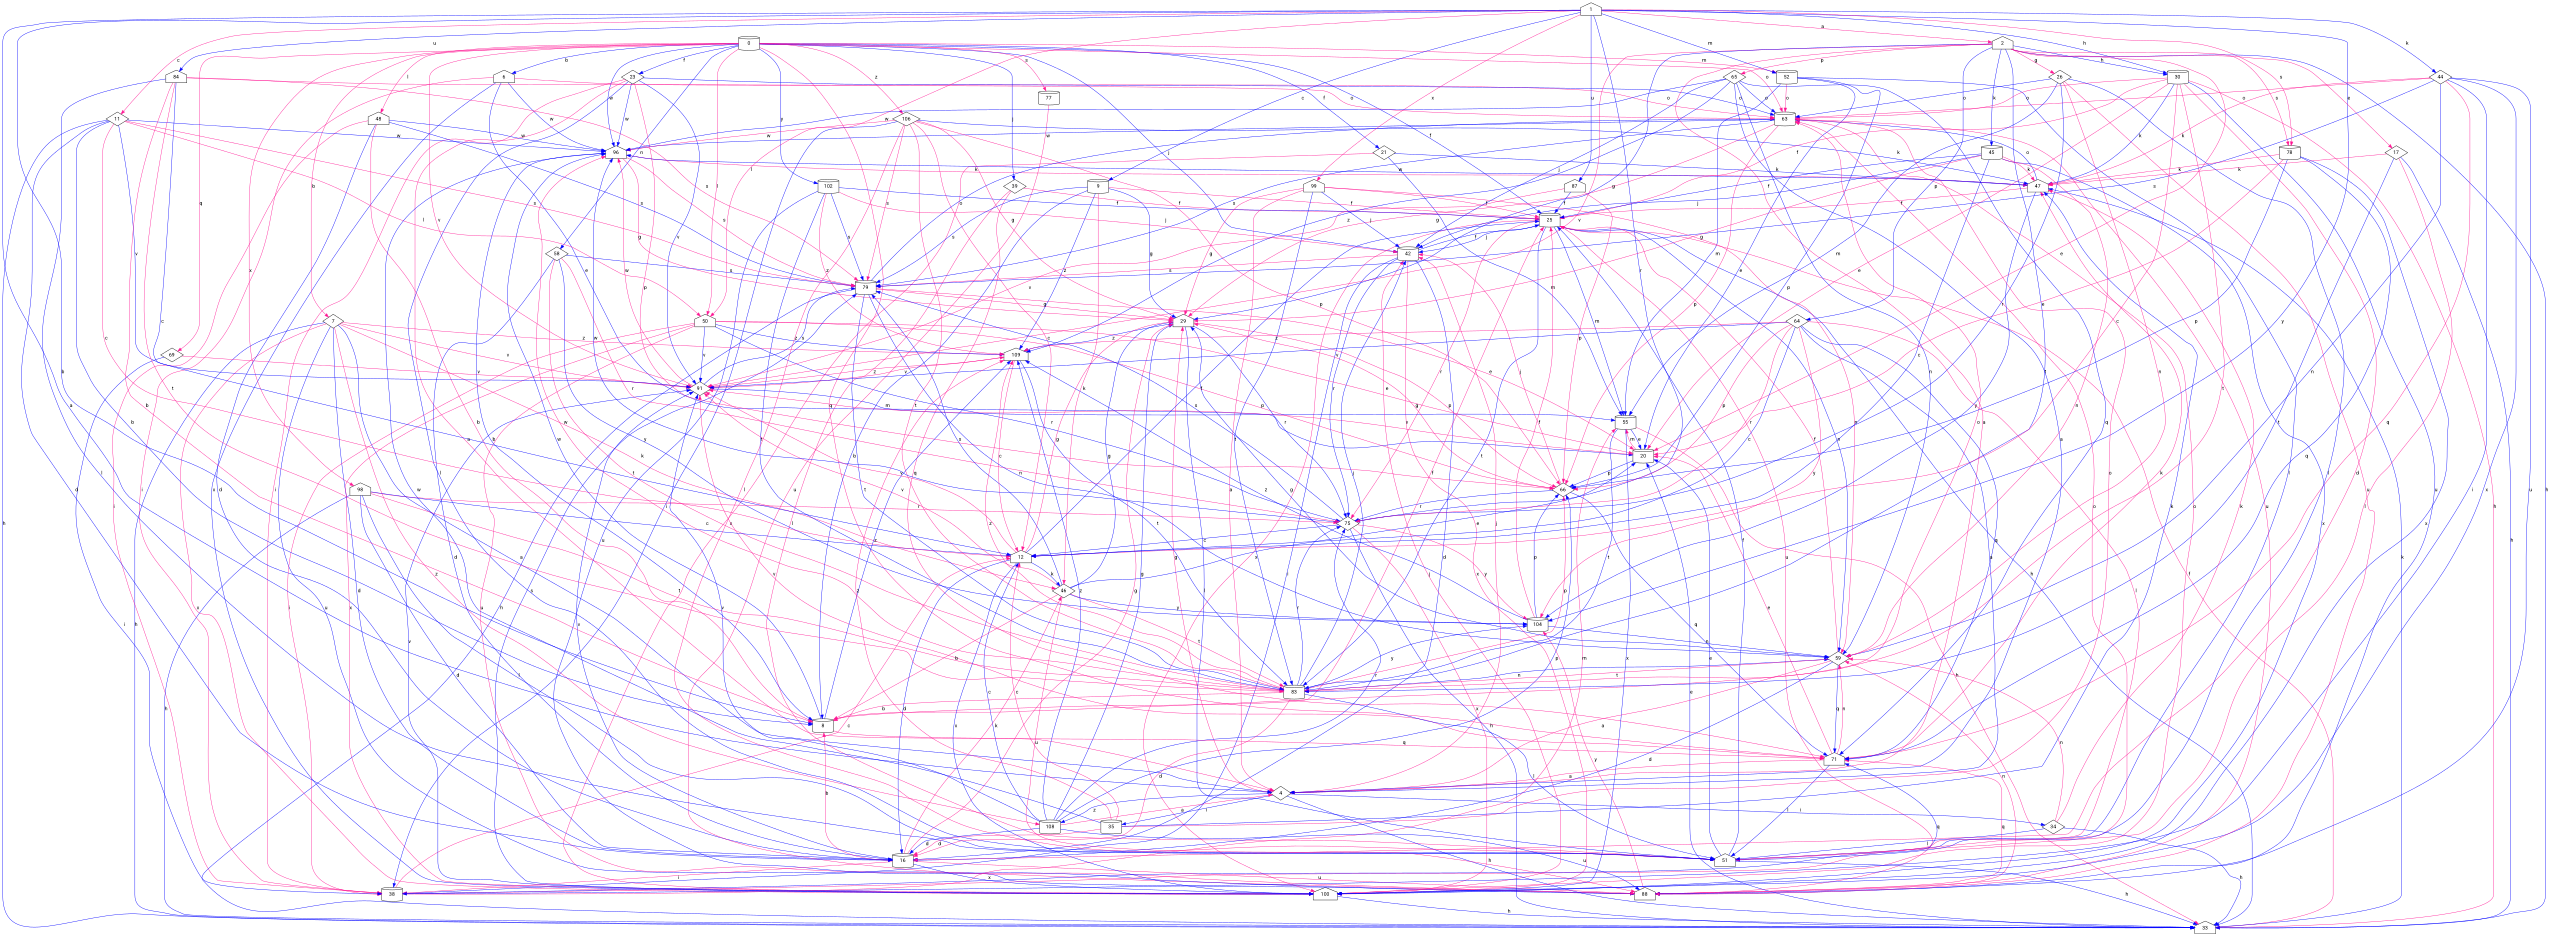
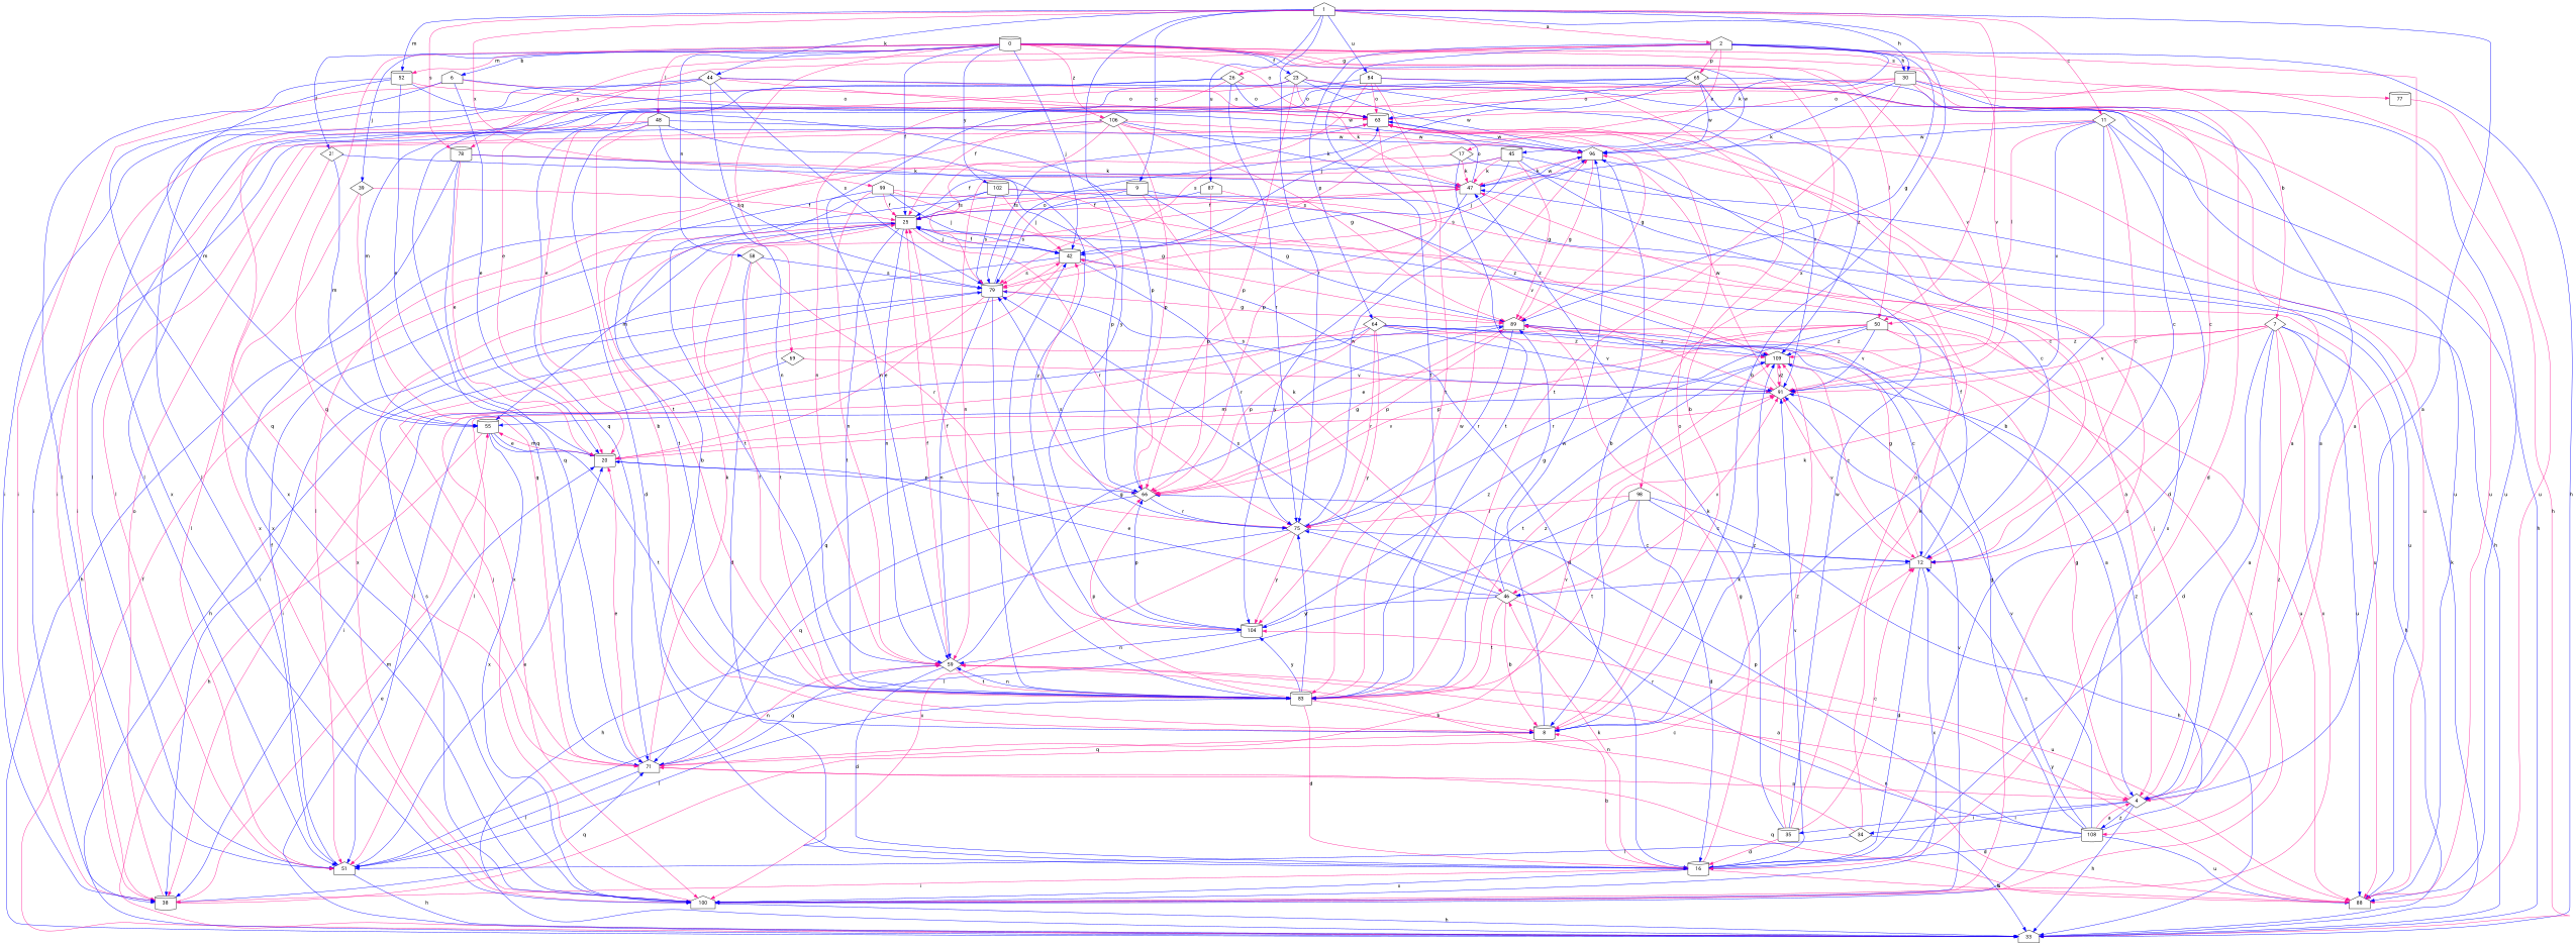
  strict digraph {
    fontname=Roboto
    node [fontname=Roboto shape=cylinder]
    edge [color=blue fontname=Roboto]
    6 [shape=house]
    0
    7 [shape=diamond]
    21 [shape=diamond]
    23 [shape=diamond]
    25
    39 [shape=diamond]
    42
    48 [shape=house]
    50 [shape=house]
    52
    58 [shape=diamond]
    63
    69 [shape=diamond]
    71 [shape=house]
    77
    91 [shape=diamond]
    96 [shape=house]
    98 [shape=house]
    102
    106 [shape=diamond]
    20
    38
    100 [shape=house]
    4 [shape=diamond]
    33 [shape=house]
    108
    16
    46 [shape=diamond]
    88 [shape=house]
    109 [shape=house]
    47 [shape=house]
    55
    51 [shape=house]
    66 [shape=diamond]
    75 [shape=diamond]
    83
    59 [shape=diamond]
    79
    8
    104
-   29 [shape=house]
+   29 [shape=house label=89]
    12 [shape=house]
    1 [shape=house]
    2 [shape=house]
    9
    11 [shape=diamond]
    30
    44 [shape=diamond]
    78
    84 [shape=house]
    87 [shape=house]
    99 [shape=house]
    17 [shape=diamond]
    26 [shape=diamond]
    45
    64 [shape=diamond]
    65 [shape=diamond]
    34 [shape=diamond]
    35
    6 -> 63 [color=deeppink label=o]
    6 -> 96 [label=w]
    6 -> 20 [label=e]
    6 -> 38 [color=deeppink label=i]
    6 -> 100 [label=x]
    0 -> 6 [label=b]
    0 -> 7 [color=deeppink label=b]
    0 -> 21 [label=f]
    0 -> 23 [label=f]
    0 -> 25 [label=f]
    0 -> 39 [label=j]
    0 -> 42 [label=j]
    0 -> 48 [color=deeppink label=l]
    0 -> 50 [color=deeppink label=l]
    0 -> 52 [color=deeppink label=m]
    0 -> 58 [label=n]
    0 -> 63 [color=deeppink label=o]
    0 -> 69 [color=deeppink label=q]
    0 -> 71 [color=deeppink label=q]
    0 -> 77 [color=deeppink label=s]
    0 -> 91 [color=deeppink label=v]
    0 -> 96 [label=w]
    0 -> 98 [color=deeppink label=x]
    0 -> 102 [label=y]
    0 -> 106 [color=deeppink label=z]
    7 -> 91 [color=deeppink label=v]
    7 -> 100 [color=deeppink label=x]
    7 -> 4 [label=a]
    7 -> 33 [label=h]
    7 -> 108 [color=deeppink label=z]
    7 -> 16 [label=d]
    7 -> 46 [color=deeppink label=k]
    7 -> 88 [label=u]
    7 -> 109 [color=deeppink label=z]
    21 -> 100 [color=deeppink label=x]
    21 -> 47 [label=k]
    21 -> 55 [label=m]
-   23 -> 63 [label=o]
+   23 -> 63 [color=deeppink label=o]
    23 -> 91 [label=v]
    23 -> 96 [label=w]
    23 -> 38 [color=deeppink label=i]
    23 -> 4 [color=deeppink label=a]
    23 -> 51 [label=l]
    23 -> 66 [color=deeppink label=p]
    25 -> 42 [label=j]
    25 -> 100 [color=deeppink label=x]
    25 -> 33 [label=h]
    25 -> 88 [color=deeppink label=u]
    25 -> 55 [label=m]
    25 -> 75 [color=deeppink label=r]
    25 -> 83 [label=t]
    25 -> 59 [label=n]
    39 -> 25 [color=deeppink label=f]
    39 -> 71 [color=deeppink label=q]
    39 -> 51 [color=deeppink label=l]
    42 -> 25 [label=f]
    42 -> 38 [label=i]
    42 -> 100 [color=deeppink label=x]
    42 -> 16 [label=d]
    42 -> 75 [label=r]
    42 -> 79 [color=deeppink label=s]
+   48 -> 71 [label=q]
    48 -> 96 [label=w]
    48 -> 38 [color=deeppink label=i]
    48 -> 16 [label=d]
    48 -> 79 [label=s]
    48 -> 8 [color=deeppink label=b]
-   58 -> 104 [label=y]
+   48 -> 104 [label=y]
    50 -> 91 [label=v]
    50 -> 20 [color=deeppink label=e]
    50 -> 38 [color=deeppink label=i]
    50 -> 100 [color=deeppink label=x]
    50 -> 88 [color=deeppink label=u]
    50 -> 109 [label=z]
    50 -> 66 [color=deeppink label=p]
    50 -> 75 [label=r]
    52 -> 63 [color=deeppink label=o]
    52 -> 20 [label=e]
    52 -> 55 [label=m]
    52 -> 51 [label=l]
    52 -> 66 [label=p]
    58 -> 16 [label=d]
    58 -> 75 [color=deeppink label=r]
    58 -> 83 [color=deeppink label=t]
    58 -> 79 [label=s]
    63 -> 96 [label=w]
    63 -> 88 [color=deeppink label=u]
    63 -> 66 [color=deeppink label=p]
    63 -> 79 [label=s]
    63 -> 29 [color=deeppink label=g]
    69 -> 91 [color=deeppink label=v]
    69 -> 38 [label=i]
    71 -> 91 [color=deeppink label=v]
    71 -> 20 [color=deeppink label=e]
    71 -> 4 [color=deeppink label=a]
    71 -> 47 [color=deeppink label=k]
    71 -> 51 [label=l]
    71 -> 59 [color=deeppink label=n]
    77 -> 88 [color=deeppink label=u]
    91 -> 96 [color=deeppink label=w]
    91 -> 109 [color=deeppink label=z]
    91 -> 55 [label=m]
    91 -> 79 [label=s]
    96 -> 47 [color=deeppink label=k]
    96 -> 79 [color=deeppink label=s]
    96 -> 8 [label=b]
    96 -> 29 [color=deeppink label=g]
    98 -> 33 [label=h]
    98 -> 16 [label=d]
    98 -> 51 [label=l]
    98 -> 75 [color=deeppink label=r]
    98 -> 83 [color=deeppink label=t]
    98 -> 12 [label=c]
    102 -> 25 [label=f]
    102 -> 42 [color=deeppink label=j]
    102 -> 88 [label=u]
    102 -> 109 [color=deeppink label=z]
    102 -> 83 [label=t]
    102 -> 79 [label=s]
    106 -> 96 [color=deeppink label=w]
    106 -> 38 [label=i]
    106 -> 47 [label=k]
    106 -> 51 [color=deeppink label=l]
    106 -> 66 [color=deeppink label=p]
    106 -> 83 [color=deeppink label=t]
    106 -> 79 [color=deeppink label=s]
    106 -> 29 [color=deeppink label=g]
    106 -> 12 [color=deeppink label=c]
    20 -> 91 [color=deeppink label=v]
    20 -> 55 [color=deeppink label=m]
    20 -> 66 [label=p]
    38 -> 63 [color=deeppink label=o]
    38 -> 71 [label=q]
    38 -> 55 [color=deeppink label=m]
    38 -> 12 [color=deeppink label=c]
    100 -> 42 [color=deeppink label=j]
    100 -> 63 [color=deeppink label=o]
    100 -> 91 [label=v]
    100 -> 33 [label=h]
    100 -> 79 [label=s]
    4 -> 42 [color=deeppink label=j]
    4 -> 33 [label=h]
    4 -> 108 [label=z]
    4 -> 29 [color=deeppink label=g]
    4 -> 34 [label=i]
    4 -> 35 [label=i]
    33 -> 25 [color=deeppink label=f]
    33 -> 20 [label=e]
    33 -> 47 [label=k]
    108 -> 91 [label=v]
    108 -> 4 [color=deeppink label=a]
    108 -> 16 [label=d]
    108 -> 88 [label=u]
    108 -> 109 [label=z]
    108 -> 66 [label=p]
    108 -> 75 [label=r]
    108 -> 29 [label=g]
    108 -> 12 [label=c]
    16 -> 91 [label=v]
    16 -> 38 [color=deeppink label=i]
    16 -> 100 [label=x]
    16 -> 46 [color=deeppink label=k]
    16 -> 88 [color=deeppink label=u]
    16 -> 8 [color=deeppink label=b]
    16 -> 29 [color=deeppink label=g]
    46 -> 91 [color=deeppink label=v]
    46 -> 20 [label=e]
    46 -> 88 [color=deeppink label=u]
    46 -> 83 [color=deeppink label=t]
    46 -> 79 [label=s]
    46 -> 8 [color=deeppink label=b]
    46 -> 104 [label=y]
    46 -> 29 [label=g]
    88 -> 71 [color=deeppink label=q]
    88 -> 59 [color=deeppink label=n]
    88 -> 104 [color=deeppink label=y]
    109 -> 91 [color=deeppink label=v]
    109 -> 83 [label=t]
    109 -> 12 [color=deeppink label=c]
    47 -> 25 [color=deeppink label=f]
    47 -> 63 [label=o]
    47 -> 96 [label=w]
    47 -> 104 [label=y]
    55 -> 20 [label=e]
    55 -> 100 [label=x]
    55 -> 33 [color=deeppink label=h]
    55 -> 83 [label=t]
    51 -> 25 [label=f]
    51 -> 20 [label=e]
    51 -> 33 [label=h]
    66 -> 42 [color=deeppink label=j]
    66 -> 71 [label=q]
    66 -> 75 [label=r]
    66 -> 29 [color=deeppink label=g]
    75 -> 96 [label=w]
    75 -> 100 [color=deeppink label=x]
    75 -> 33 [label=h]
    75 -> 79 [label=s]
    75 -> 104 [color=deeppink label=y]
    75 -> 12 [label=c]
    83 -> 42 [label=j]
    83 -> 96 [color=deeppink label=w]
    83 -> 16 [color=deeppink label=d]
    83 -> 109 [color=deeppink label=z]
    83 -> 51 [label=l]
    83 -> 66 [color=deeppink label=p]
    83 -> 75 [label=r]
    83 -> 59 [label=n]
    83 -> 8 [color=deeppink label=b]
    83 -> 104 [label=y]
    59 -> 25 [color=deeppink label=f]
    59 -> 71 [label=q]
    59 -> 4 [color=deeppink label=a]
    59 -> 16 [label=d]
    59 -> 83 [color=deeppink label=t]
    59 -> 29 [label=g]
    79 -> 63 [label=o]
    79 -> 20 [color=deeppink label=e]
    79 -> 33 [label=h]
    79 -> 83 [label=t]
    79 -> 59 [label=n]
    79 -> 29 [color=deeppink label=g]
    8 -> 25 [color=deeppink label=f]
    8 -> 63 [color=deeppink label=o]
    8 -> 71 [color=deeppink label=q]
    8 -> 96 [label=w]
    8 -> 109 [label=z]
    104 -> 25 [color=deeppink label=f]
    104 -> 109 [label=z]
    104 -> 66 [label=p]
    104 -> 59 [label=n]
    29 -> 109 [label=z]
    29 -> 51 [label=l]
    29 -> 66 [color=deeppink label=p]
    29 -> 75 [label=r]
    12 -> 25 [label=f]
    12 -> 91 [color=deeppink label=v]
    12 -> 100 [label=x]
    12 -> 16 [label=d]
    12 -> 46 [label=k]
    12 -> 29 [color=deeppink label=g]
    1 -> 50 [color=deeppink label=l]
    1 -> 52 [label=m]
    1 -> 4 [label=a]
    1 -> 75 [label=r]
    1 -> 8 [label=b]
    1 -> 104 [label=y]
    1 -> 2 [color=deeppink label=a]
    1 -> 9 [label=c]
    1 -> 11 [color=deeppink label=c]
    1 -> 30 [label=h]
    1 -> 44 [label=k]
    1 -> 78 [color=deeppink label=s]
    1 -> 84 [label=u]
    1 -> 87 [label=u]
    1 -> 99 [color=deeppink label=x]
    2 -> 91 [color=deeppink label=v]
    2 -> 20 [color=deeppink label=e]
    2 -> 4 [color=deeppink label=a]
    2 -> 33 [label=h]
    2 -> 83 [label=t]
    2 -> 29 [label=g]
    2 -> 30 [label=h]
    2 -> 78 [color=deeppink label=s]
    2 -> 17 [color=deeppink label=e]
    2 -> 26 [color=deeppink label=g]
    2 -> 45 [label=k]
    2 -> 64 [label=p]
    2 -> 65 [color=deeppink label=p]
    9 -> 25 [color=deeppink label=f]
    9 -> 46 [color=deeppink label=k]
    9 -> 109 [label=z]
    9 -> 79 [label=s]
    9 -> 8 [label=b]
    9 -> 29 [label=g]
    11 -> 50 [color=deeppink label=l]
    11 -> 91 [label=v]
    11 -> 96 [label=w]
    11 -> 33 [label=h]
    11 -> 16 [label=d]
    11 -> 79 [color=deeppink label=s]
    11 -> 8 [label=b]
    11 -> 12 [color=deeppink label=c]
    30 -> 25 [color=deeppink label=f]
    30 -> 63 [color=deeppink label=o]
    30 -> 20 [color=deeppink label=e]
    30 -> 33 [color=deeppink label=h]
    30 -> 16 [color=deeppink label=d]
    30 -> 88 [label=u]
    30 -> 47 [label=k]
    30 -> 83 [color=deeppink label=t]
    30 -> 12 [color=deeppink label=c]
    44 -> 63 [color=deeppink label=o]
    44 -> 71 [color=deeppink label=q]
    44 -> 38 [label=i]
    44 -> 100 [label=x]
    44 -> 88 [label=u]
    44 -> 47 [color=deeppink label=k]
    44 -> 59 [label=n]
    44 -> 79 [label=s]
    78 -> 71 [label=q]
    78 -> 20 [color=deeppink label=e]
    78 -> 100 [label=x]
    78 -> 47 [color=deeppink label=k]
    78 -> 66 [label=p]
    84 -> 63 [color=deeppink label=o]
    84 -> 51 [label=l]
    84 -> 83 [color=deeppink label=t]
    84 -> 79 [color=deeppink label=s]
    84 -> 8 [color=deeppink label=b]
    84 -> 12 [label=c]
    87 -> 25 [label=f]
    87 -> 91 [color=deeppink label=v]
    87 -> 66 [color=deeppink label=p]
    99 -> 25 [color=deeppink label=f]
    99 -> 42 [label=j]
    99 -> 4 [color=deeppink label=a]
    99 -> 83 [label=t]
    99 -> 59 [color=deeppink label=n]
    99 -> 29 [color=deeppink label=g]
    17 -> 33 [label=h]
    17 -> 47 [color=deeppink label=k]
    17 -> 51 [color=deeppink label=l]
    17 -> 83 [label=t]
    26 -> 63 [label=o]
    26 -> 88 [color=deeppink label=u]
    26 -> 55 [label=m]
    26 -> 51 [label=l]
    26 -> 75 [label=r]
    26 -> 59 [color=deeppink label=n]
    45 -> 25 [label=f]
    45 -> 42 [label=j]
    45 -> 100 [label=x]
    45 -> 47 [color=deeppink label=k]
    45 -> 59 [color=deeppink label=n]
    45 -> 29 [color=deeppink label=g]
    45 -> 12 [label=c]
    64 -> 71 [label=q]
    64 -> 91 [label=v]
    64 -> 4 [label=a]
    64 -> 109 [color=deeppink label=z]
    64 -> 51 [color=deeppink label=l]
    64 -> 66 [color=deeppink label=p]
    64 -> 75 [color=deeppink label=r]
    64 -> 104 [color=deeppink label=y]
    64 -> 12 [label=c]
    65 -> 42 [label=j]
    65 -> 63 [label=o]
    65 -> 71 [label=q]
    65 -> 96 [label=w]
    65 -> 4 [label=a]
    65 -> 109 [label=z]
    65 -> 59 [label=n]
    34 -> 33 [label=h]
    34 -> 47 [color=deeppink label=k]
    34 -> 51 [label=l]
    34 -> 59 [color=deeppink label=n]
    35 -> 63 [color=deeppink label=o]
    35 -> 96 [label=w]
    35 -> 16 [color=deeppink label=d]
    35 -> 109 [color=deeppink label=z]
    35 -> 47 [label=k]
    35 -> 12 [color=deeppink label=c]
  }
